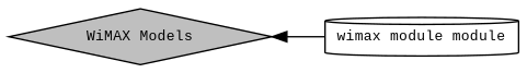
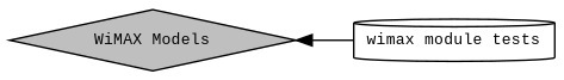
  digraph {
    rankdir=LR
    fontname="Liberation Mono"
    node [color=black fontname="Liberation Mono" fontsize=10 style=filled]
-   n1 [fillcolor=white height=0.2 label="wimax module module" shape=cylinder width=0.4]
+   n1 [fillcolor=white height=0.2 label="wimax module tests" shape=cylinder width=0.4]
    n2 [fillcolor=grey75 fontcolor=black height=0.2 label="WiMAX Models" shape=diamond width=0.4]
    n2 -> n1 [dir=back fontname="Liberation Mono" fontsize=10 labelfontname=Helvetica labelfontsize=10 shape=plaintext style=solid]
  }
